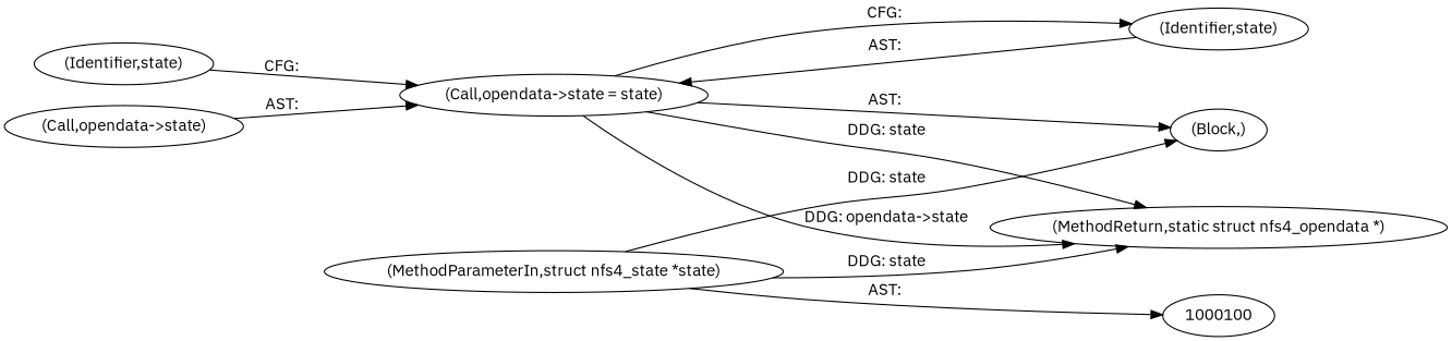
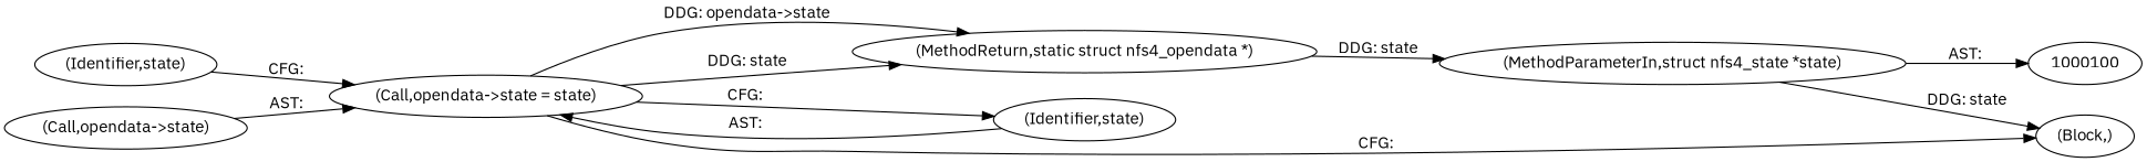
  digraph {
    fontname="IBM Plex Sans"
    rankdir=LR
    node [fontname="IBM Plex Sans"]
    edge [fontname="IBM Plex Sans"]
    n1 [label="(Call,opendata->state = state)"]
    n2 [label="(MethodReturn,static struct nfs4_opendata *)"]
    n3 [label="(Identifier,state)"]
    n4 [label="(Block,)"]
    n5 [label="(MethodParameterIn,struct nfs4_state *state)"]
    1000100
    n7 [label="(Identifier,state)"]
    n8 [label="(Call,opendata->state)"]
    n1 -> n2 [label="DDG: opendata->state"]
    n1 -> n2 [label="DDG: state"]
    n1 -> n3 [label="CFG: "]
-   n1 -> n4 [label="AST: "]
+   n1 -> n4 [label="CFG: "]
    n3 -> n1 [label="AST: "]
-   n5 -> n2 [label="DDG: state"]
+   n2 -> n5 [label="DDG: state"]
    n5 -> n4 [label="DDG: state"]
    n5 -> 1000100 [label="AST: "]
    n7 -> n1 [label="CFG: "]
    n8 -> n1 [label="AST: "]
  }
